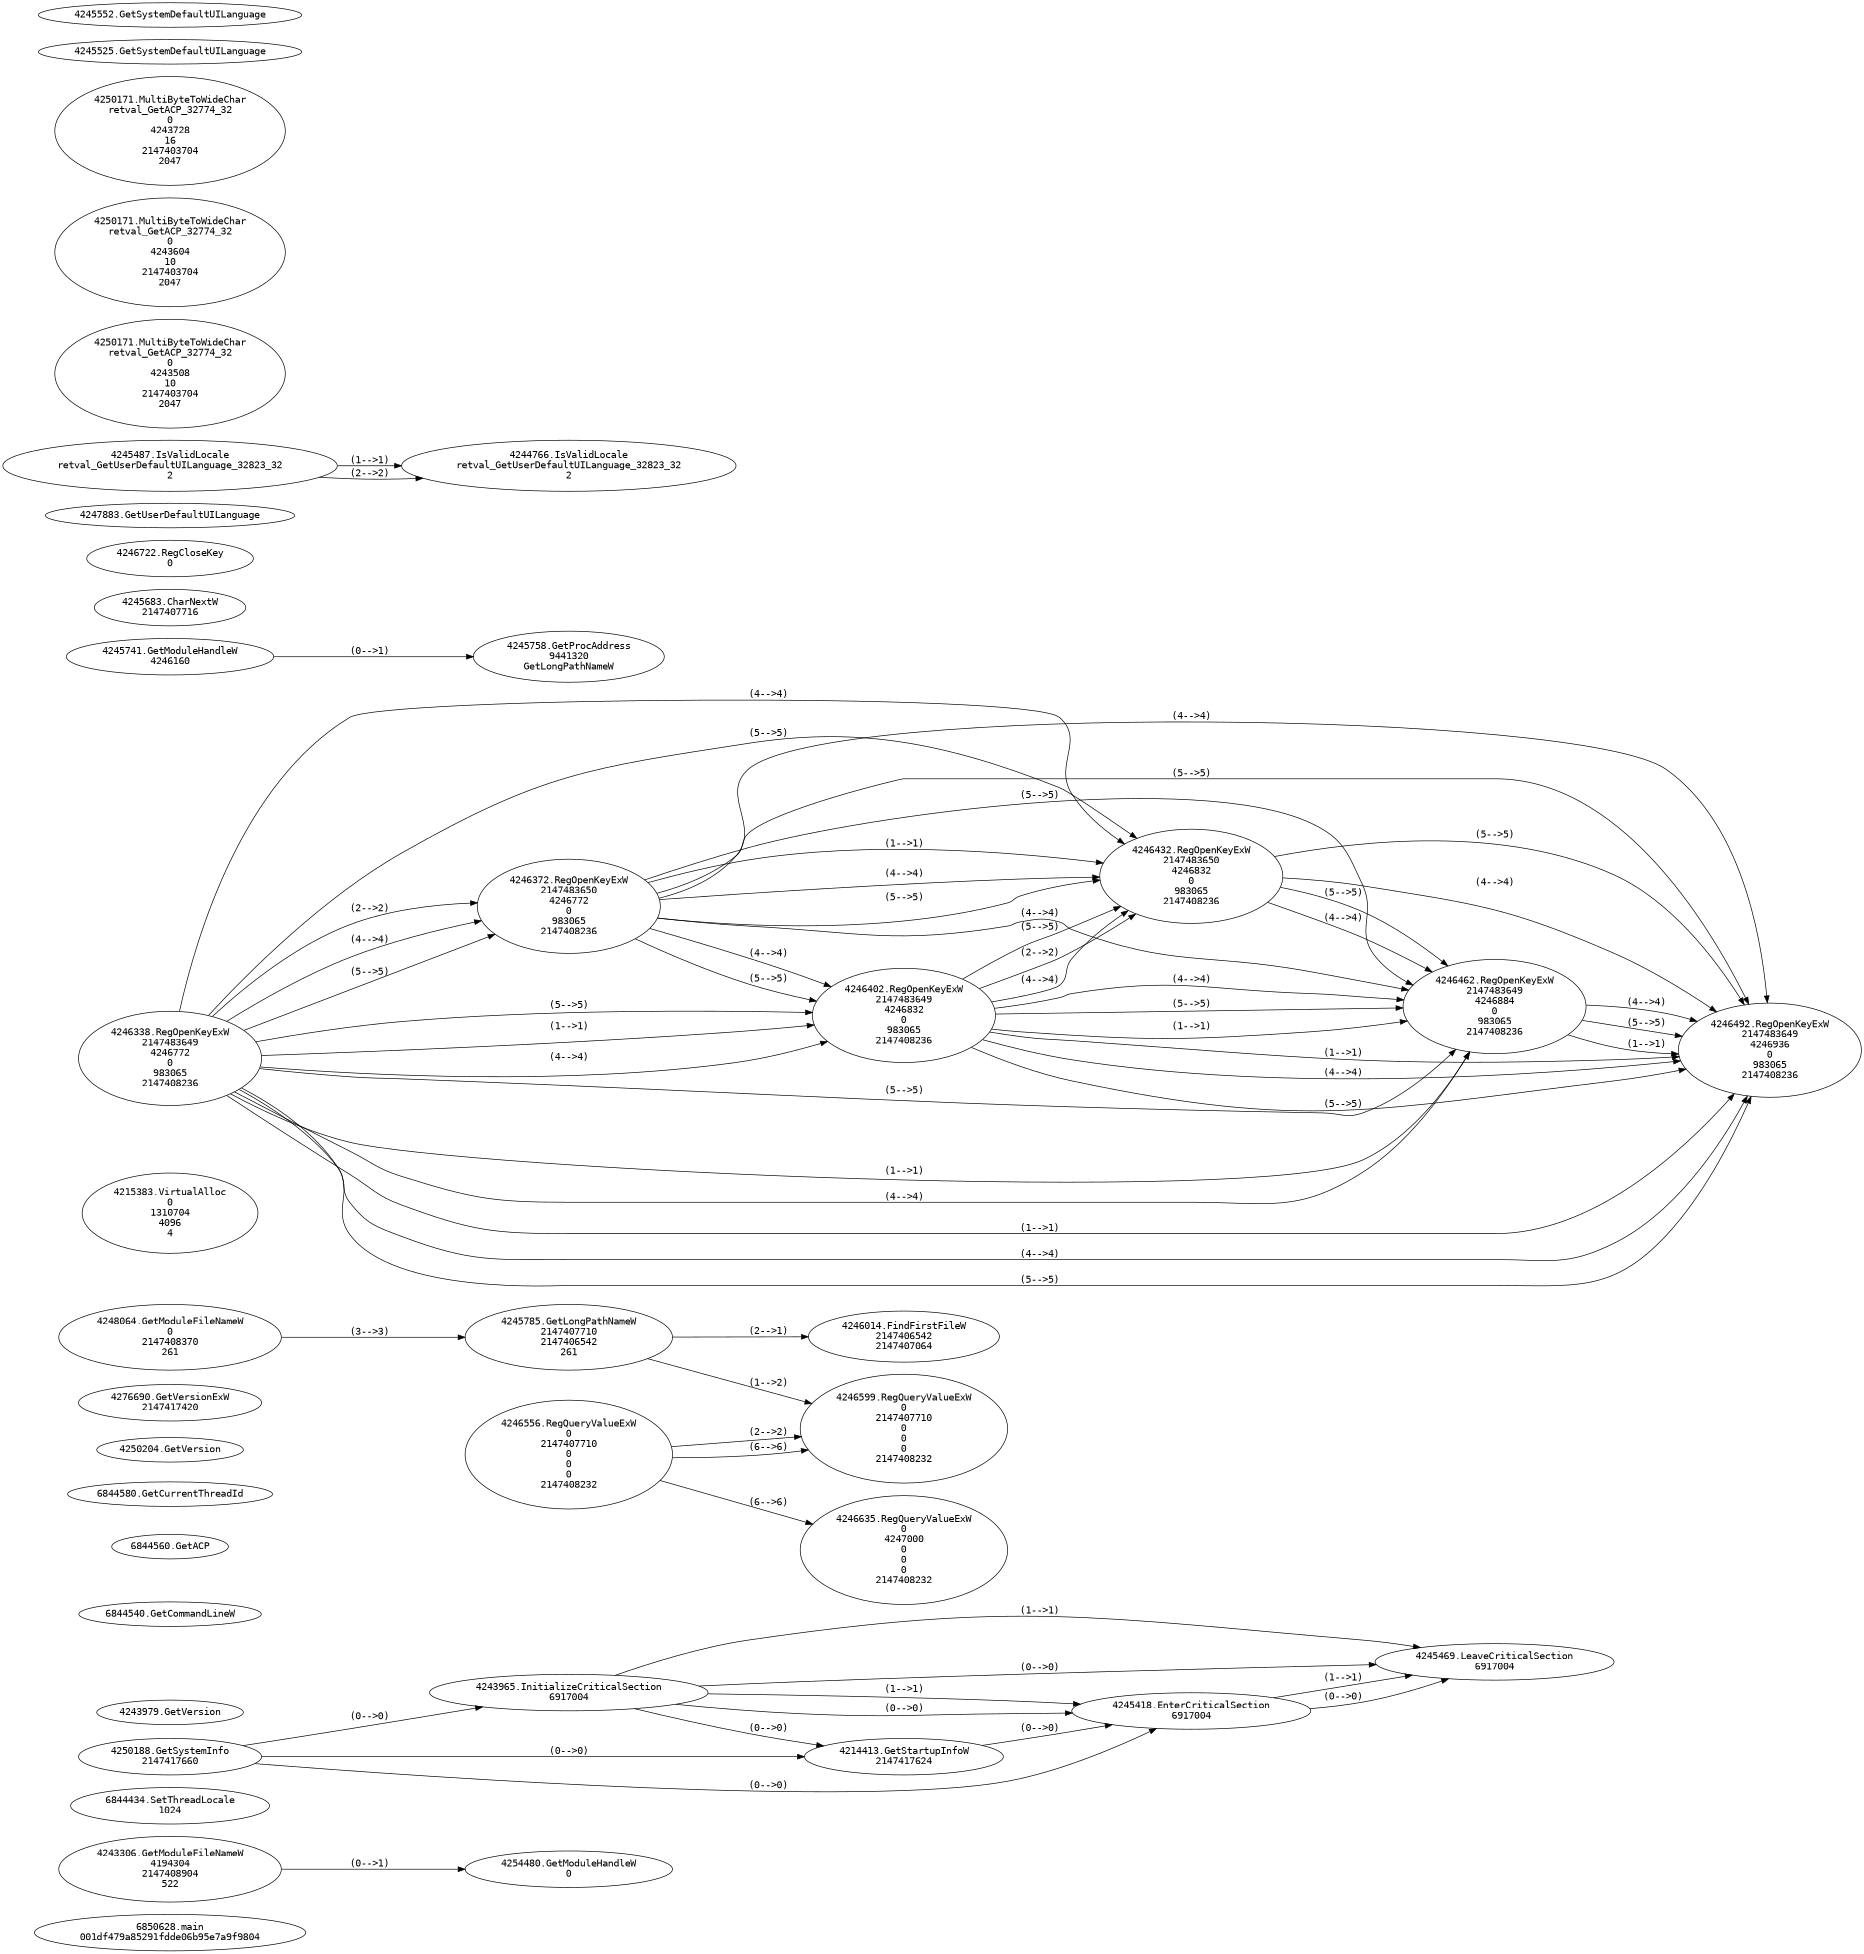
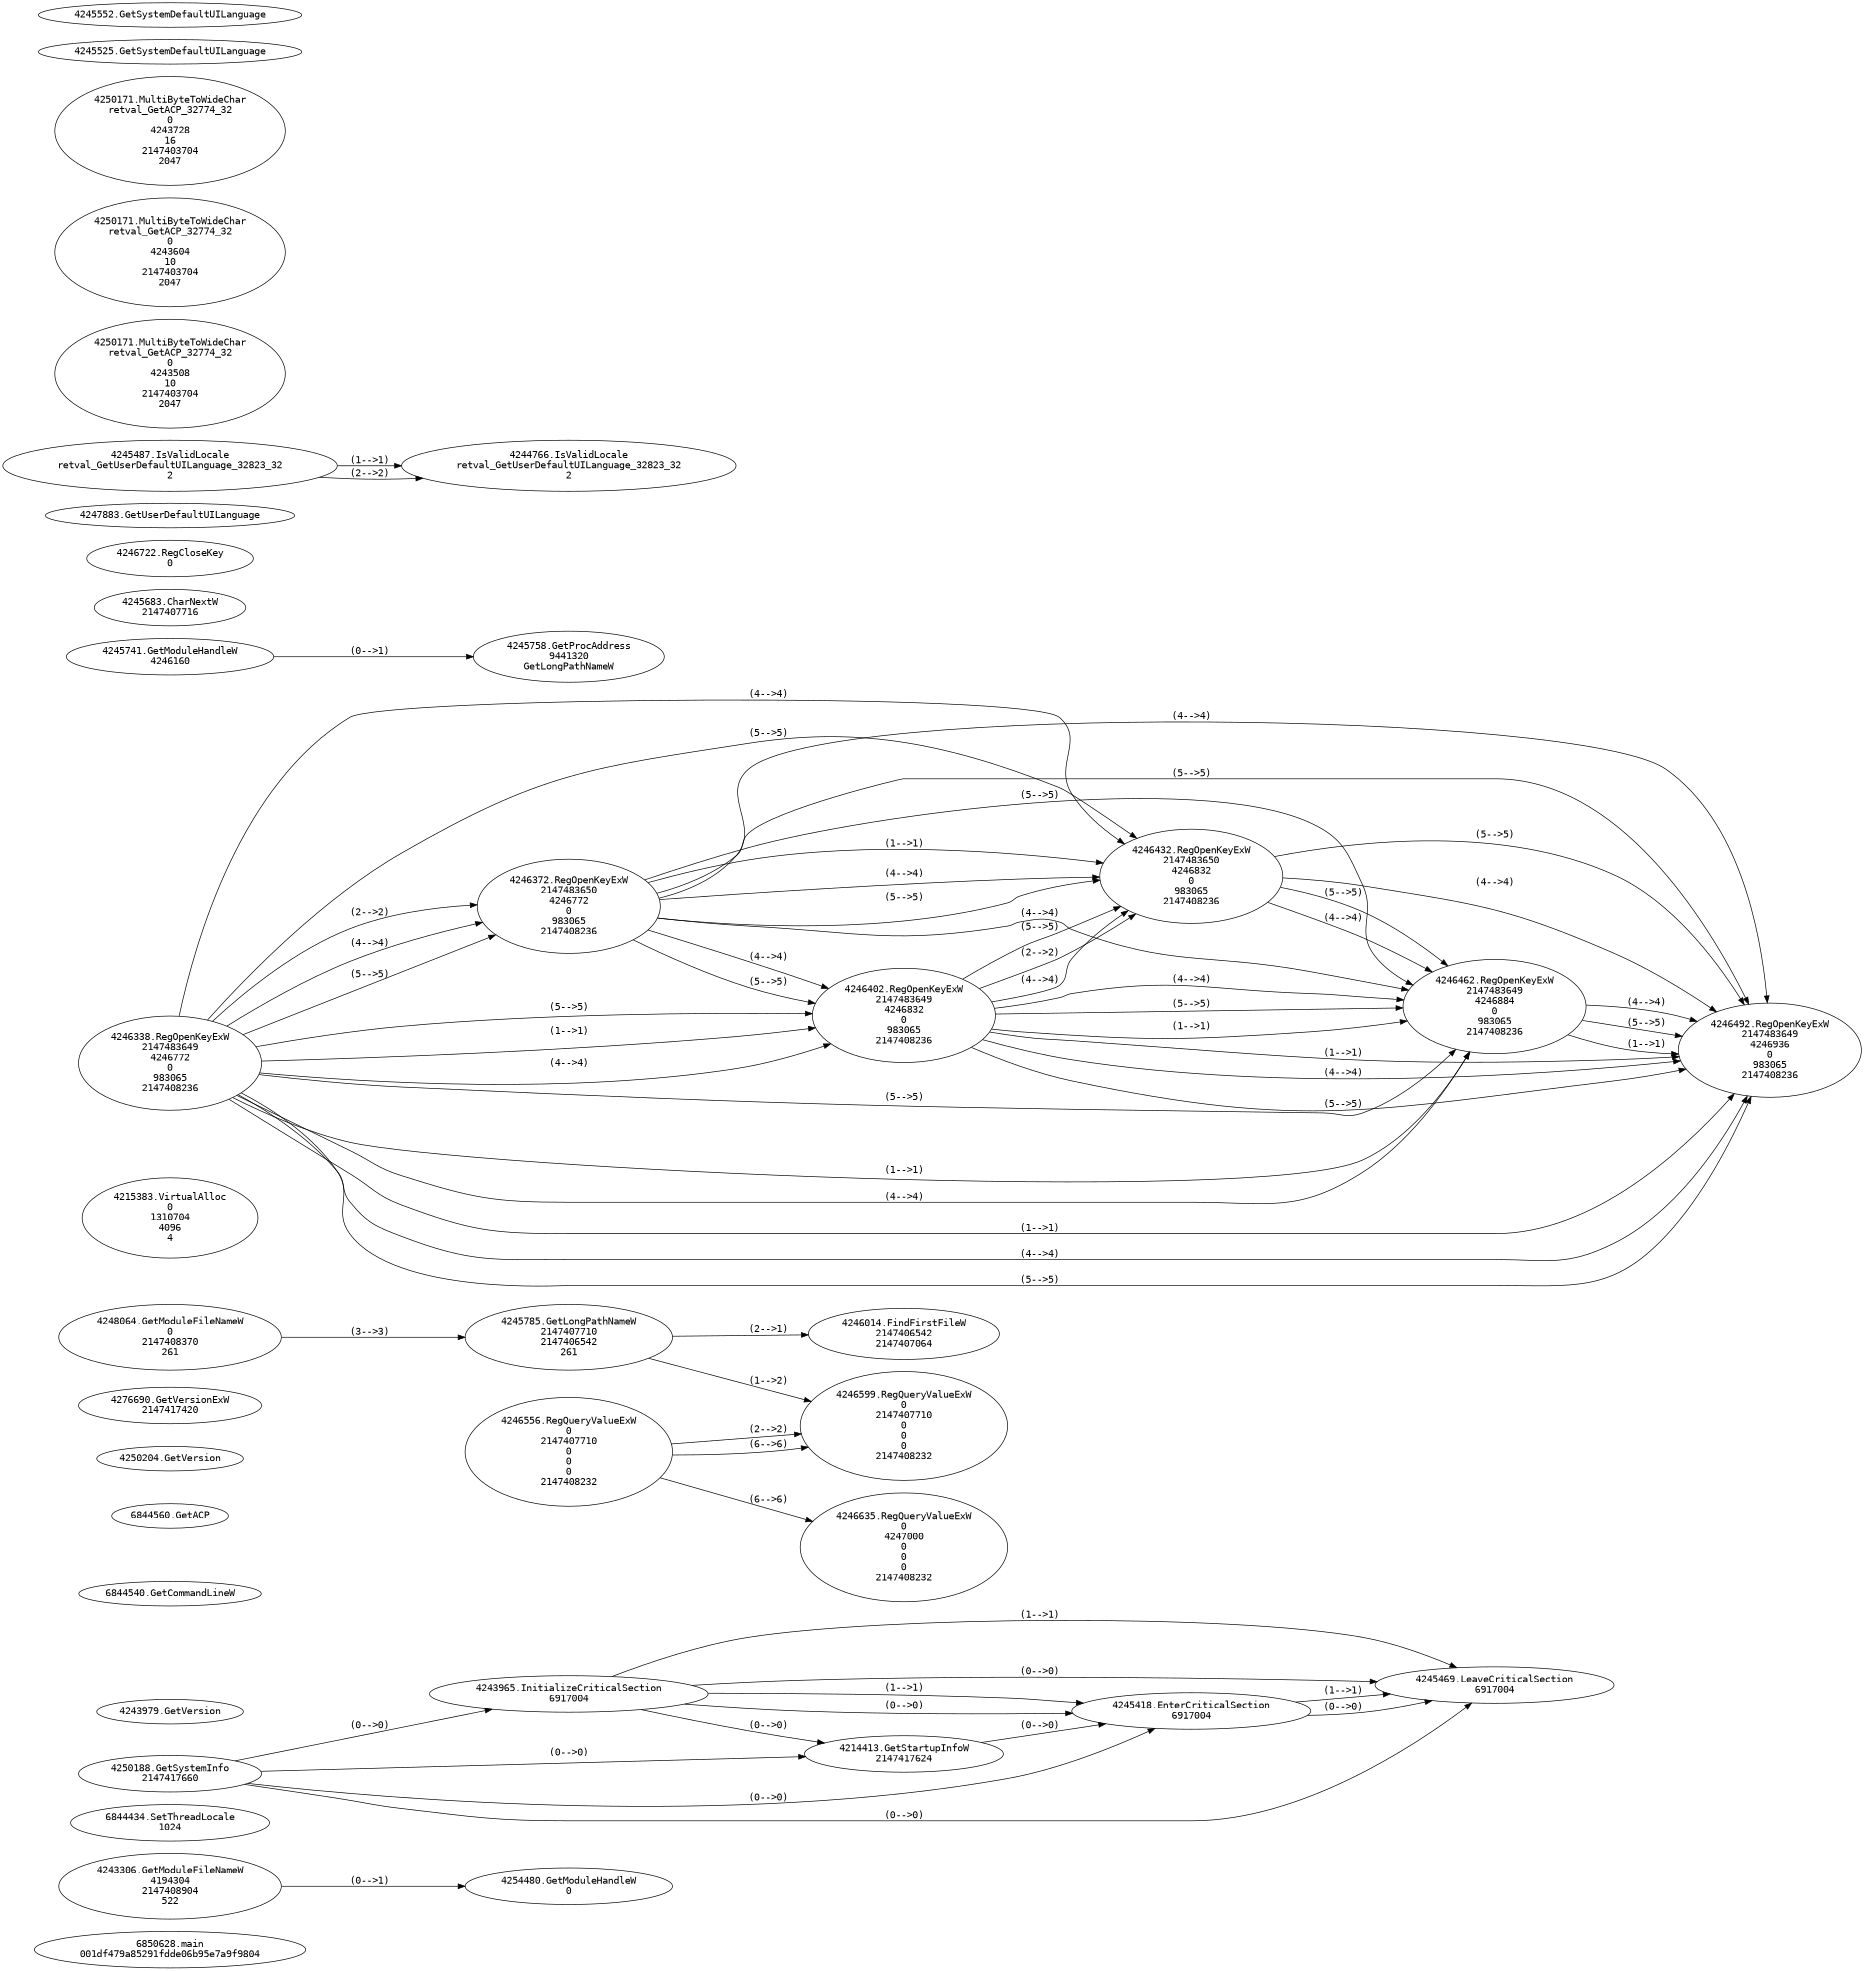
  digraph {
    fontname="DejaVu Sans Mono"
    rankdir=LR
    node [fontname="DejaVu Sans Mono"]
    edge [fontname="DejaVu Sans Mono"]
    n1 [label="6850628.main\n001df479a85291fdde06b95e7a9f9804"]
    n2 [label="4254480.GetModuleHandleW\n0"]
    n3 [label="4243306.GetModuleFileNameW\n4194304\n2147408904\n522"]
    n4 [label="6844434.SetThreadLocale\n1024"]
    n5 [label="4243965.InitializeCriticalSection\n6917004"]
    n6 [label="4214413.GetStartupInfoW\n2147417624"]
    n7 [label="4245418.EnterCriticalSection\n6917004"]
    n8 [label="4245469.LeaveCriticalSection\n6917004"]
    n9 [label="4250188.GetSystemInfo\n2147417660"]
    n10 [label="4243979.GetVersion\n"]
    n11 [label="6844540.GetCommandLineW\n"]
    n12 [label="6844560.GetACP\n"]
-   n13 [label="6844580.GetCurrentThreadId\n"]
    n14 [label="4250204.GetVersion\n"]
    n15 [label="4276690.GetVersionExW\n2147417420"]
    n16 [label="4248064.GetModuleFileNameW\n0\n2147408370\n261"]
    n17 [label="4245785.GetLongPathNameW\n2147407710\n2147406542\n261"]
    n18 [label="4246014.FindFirstFileW\n2147406542\n2147407064"]
    n19 [label="4246599.RegQueryValueExW\n0\n2147407710\n0\n0\n0\n2147408232"]
    n20 [label="4215383.VirtualAlloc\n0\n1310704\n4096\n4"]
    n21 [label="4246338.RegOpenKeyExW\n2147483649\n4246772\n0\n983065\n2147408236"]
    n22 [label="4246372.RegOpenKeyExW\n2147483650\n4246772\n0\n983065\n2147408236"]
    n23 [label="4246402.RegOpenKeyExW\n2147483649\n4246832\n0\n983065\n2147408236"]
    n24 [label="4246432.RegOpenKeyExW\n2147483650\n4246832\n0\n983065\n2147408236"]
    n25 [label="4246462.RegOpenKeyExW\n2147483649\n4246884\n0\n983065\n2147408236"]
    n26 [label="4246492.RegOpenKeyExW\n2147483649\n4246936\n0\n983065\n2147408236"]
    n27 [label="4245741.GetModuleHandleW\n4246160"]
    n28 [label="4245758.GetProcAddress\n9441320\nGetLongPathNameW"]
    n29 [label="4246556.RegQueryValueExW\n0\n2147407710\n0\n0\n0\n2147408232"]
    n30 [label="4246635.RegQueryValueExW\n0\n4247000\n0\n0\n0\n2147408232"]
    n31 [label="4245683.CharNextW\n2147407716"]
    n32 [label="4246722.RegCloseKey\n0"]
    n33 [label="4247883.GetUserDefaultUILanguage\n"]
    n34 [label="4245487.IsValidLocale\nretval_GetUserDefaultUILanguage_32823_32\n2"]
    n35 [label="4244766.IsValidLocale\nretval_GetUserDefaultUILanguage_32823_32\n2"]
    n36 [label="4250171.MultiByteToWideChar\nretval_GetACP_32774_32\n0\n4243508\n10\n2147403704\n2047"]
    n37 [label="4250171.MultiByteToWideChar\nretval_GetACP_32774_32\n0\n4243604\n10\n2147403704\n2047"]
    n38 [label="4250171.MultiByteToWideChar\nretval_GetACP_32774_32\n0\n4243728\n16\n2147403704\n2047"]
    n39 [label="4245525.GetSystemDefaultUILanguage\n"]
    n40 [label="4245552.GetSystemDefaultUILanguage\n"]
    n3 -> n2 [label="(0-->1)"]
    n5 -> n6 [label="(0-->0)"]
    n5 -> n7 [label="(1-->1)"]
    n5 -> n7 [label="(0-->0)"]
    n5 -> n8 [label="(1-->1)"]
    n5 -> n8 [label="(0-->0)"]
    n6 -> n7 [label="(0-->0)"]
    n7 -> n8 [label="(1-->1)"]
    n7 -> n8 [label="(0-->0)"]
    n9 -> n5 [label="(0-->0)"]
    n9 -> n6 [label="(0-->0)"]
    n9 -> n7 [label="(0-->0)"]
+   n9 -> n8 [label="(0-->0)"]
    n16 -> n17 [label="(3-->3)"]
    n17 -> n18 [label="(2-->1)"]
    n17 -> n19 [label="(1-->2)"]
    n21 -> n22 [label="(2-->2)"]
    n21 -> n22 [label="(4-->4)"]
    n21 -> n22 [label="(5-->5)"]
    n21 -> n23 [label="(1-->1)"]
    n21 -> n23 [label="(4-->4)"]
    n21 -> n23 [label="(5-->5)"]
    n21 -> n24 [label="(4-->4)"]
    n21 -> n24 [label="(5-->5)"]
    n21 -> n25 [label="(1-->1)"]
    n21 -> n25 [label="(4-->4)"]
    n21 -> n25 [label="(5-->5)"]
    n21 -> n26 [label="(1-->1)"]
    n21 -> n26 [label="(4-->4)"]
    n21 -> n26 [label="(5-->5)"]
    n22 -> n23 [label="(4-->4)"]
    n22 -> n23 [label="(5-->5)"]
    n22 -> n24 [label="(1-->1)"]
    n22 -> n24 [label="(4-->4)"]
    n22 -> n24 [label="(5-->5)"]
    n22 -> n25 [label="(4-->4)"]
    n22 -> n25 [label="(5-->5)"]
    n22 -> n26 [label="(4-->4)"]
    n22 -> n26 [label="(5-->5)"]
    n23 -> n24 [label="(2-->2)"]
    n23 -> n24 [label="(4-->4)"]
    n23 -> n24 [label="(5-->5)"]
    n23 -> n25 [label="(1-->1)"]
    n23 -> n25 [label="(4-->4)"]
    n23 -> n25 [label="(5-->5)"]
    n23 -> n26 [label="(1-->1)"]
    n23 -> n26 [label="(4-->4)"]
    n23 -> n26 [label="(5-->5)"]
    n24 -> n25 [label="(4-->4)"]
    n24 -> n25 [label="(5-->5)"]
    n24 -> n26 [label="(4-->4)"]
    n24 -> n26 [label="(5-->5)"]
    n25 -> n26 [label="(1-->1)"]
    n25 -> n26 [label="(4-->4)"]
    n25 -> n26 [label="(5-->5)"]
    n27 -> n28 [label="(0-->1)"]
    n29 -> n19 [label="(2-->2)"]
    n29 -> n19 [label="(6-->6)"]
    n29 -> n30 [label="(6-->6)"]
    n34 -> n35 [label="(1-->1)"]
    n34 -> n35 [label="(2-->2)"]
  }
